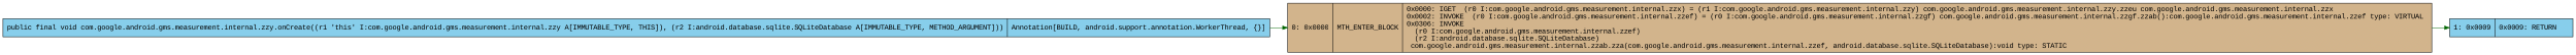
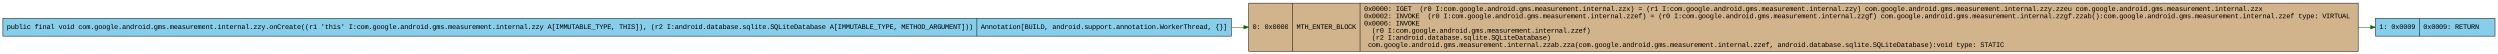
  digraph {
    rankdir=LR
    fontname="Liberation Mono"
    node [shape=record style=filled fillcolor=skyblue fontname="Liberation Mono"]
    edge [color=darkgreen fontname="Liberation Mono"]
-   n1 [label="{0\:\ 0x0000|MTH_ENTER_BLOCK\l|0x0000: IGET  (r0 I:com.google.android.gms.measurement.internal.zzx) = (r1 I:com.google.android.gms.measurement.internal.zzy) com.google.android.gms.measurement.internal.zzy.zzeu com.google.android.gms.measurement.internal.zzx \l0x0002: INVOKE  (r0 I:com.google.android.gms.measurement.internal.zzef) = (r0 I:com.google.android.gms.measurement.internal.zzgf) com.google.android.gms.measurement.internal.zzgf.zzab():com.google.android.gms.measurement.internal.zzef type: VIRTUAL \l0x0306: INVOKE  \l  (r0 I:com.google.android.gms.measurement.internal.zzef)\l  (r2 I:android.database.sqlite.SQLiteDatabase)\l com.google.android.gms.measurement.internal.zzab.zza(com.google.android.gms.measurement.internal.zzef, android.database.sqlite.SQLiteDatabase):void type: STATIC \l}" fillcolor=tan]
+   n1 [label="{0\:\ 0x0000|MTH_ENTER_BLOCK\l|0x0000: IGET  (r0 I:com.google.android.gms.measurement.internal.zzx) = (r1 I:com.google.android.gms.measurement.internal.zzy) com.google.android.gms.measurement.internal.zzy.zzeu com.google.android.gms.measurement.internal.zzx \l0x0002: INVOKE  (r0 I:com.google.android.gms.measurement.internal.zzef) = (r0 I:com.google.android.gms.measurement.internal.zzgf) com.google.android.gms.measurement.internal.zzgf.zzab():com.google.android.gms.measurement.internal.zzef type: VIRTUAL \l0x0006: INVOKE  \l  (r0 I:com.google.android.gms.measurement.internal.zzef)\l  (r2 I:android.database.sqlite.SQLiteDatabase)\l com.google.android.gms.measurement.internal.zzab.zza(com.google.android.gms.measurement.internal.zzef, android.database.sqlite.SQLiteDatabase):void type: STATIC \l}" fillcolor=tan]
    n2 [label="{1\:\ 0x0009|0x0009: RETURN   \l}"]
    n3 [label="{public final void com.google.android.gms.measurement.internal.zzy.onCreate((r1 'this' I:com.google.android.gms.measurement.internal.zzy A[IMMUTABLE_TYPE, THIS]), (r2 I:android.database.sqlite.SQLiteDatabase A[IMMUTABLE_TYPE, METHOD_ARGUMENT]))  | Annotation[BUILD, android.support.annotation.WorkerThread, \{\}]\l}"]
    n1 -> n2
    n3 -> n1
  }
